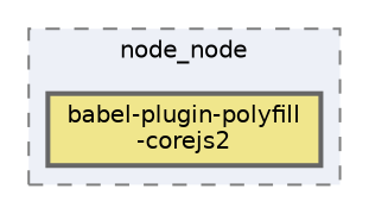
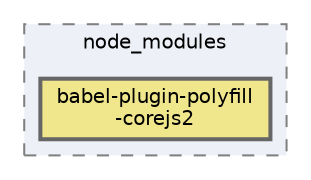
  digraph {
    compound=true
    n1 [color=gray40 fillcolor=khaki fontname=Helvetica fontsize=10 height=0.2 label="babel-plugin-polyfill\l-corejs2" shape=box style="filled,bold" width=0.4]
    subgraph cluster_1 {
      bgcolor="#edf0f7"
      fontname=Helvetica
      fontsize=10
-     label=node_node
+     label=node_modules
      pencolor=grey50
      style="filled,dashed"
      n1
    }
  }
